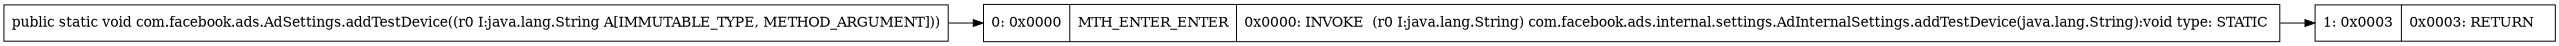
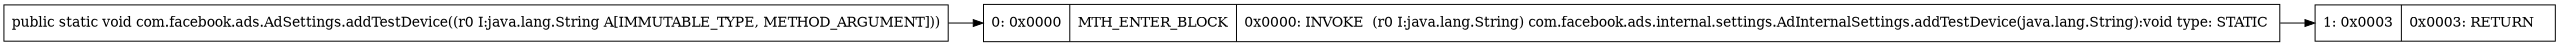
  digraph {
    rankdir=LR
    node [shape=record]
-   n1 [label="{0\:\ 0x0000|MTH_ENTER_ENTER\l|0x0000: INVOKE  (r0 I:java.lang.String) com.facebook.ads.internal.settings.AdInternalSettings.addTestDevice(java.lang.String):void type: STATIC \l}"]
+   n1 [label="{0\:\ 0x0000|MTH_ENTER_BLOCK\l|0x0000: INVOKE  (r0 I:java.lang.String) com.facebook.ads.internal.settings.AdInternalSettings.addTestDevice(java.lang.String):void type: STATIC \l}"]
    n2 [label="{1\:\ 0x0003|0x0003: RETURN   \l}"]
    n3 [label="{public static void com.facebook.ads.AdSettings.addTestDevice((r0 I:java.lang.String A[IMMUTABLE_TYPE, METHOD_ARGUMENT])) }"]
    n1 -> n2
    n3 -> n1
  }
